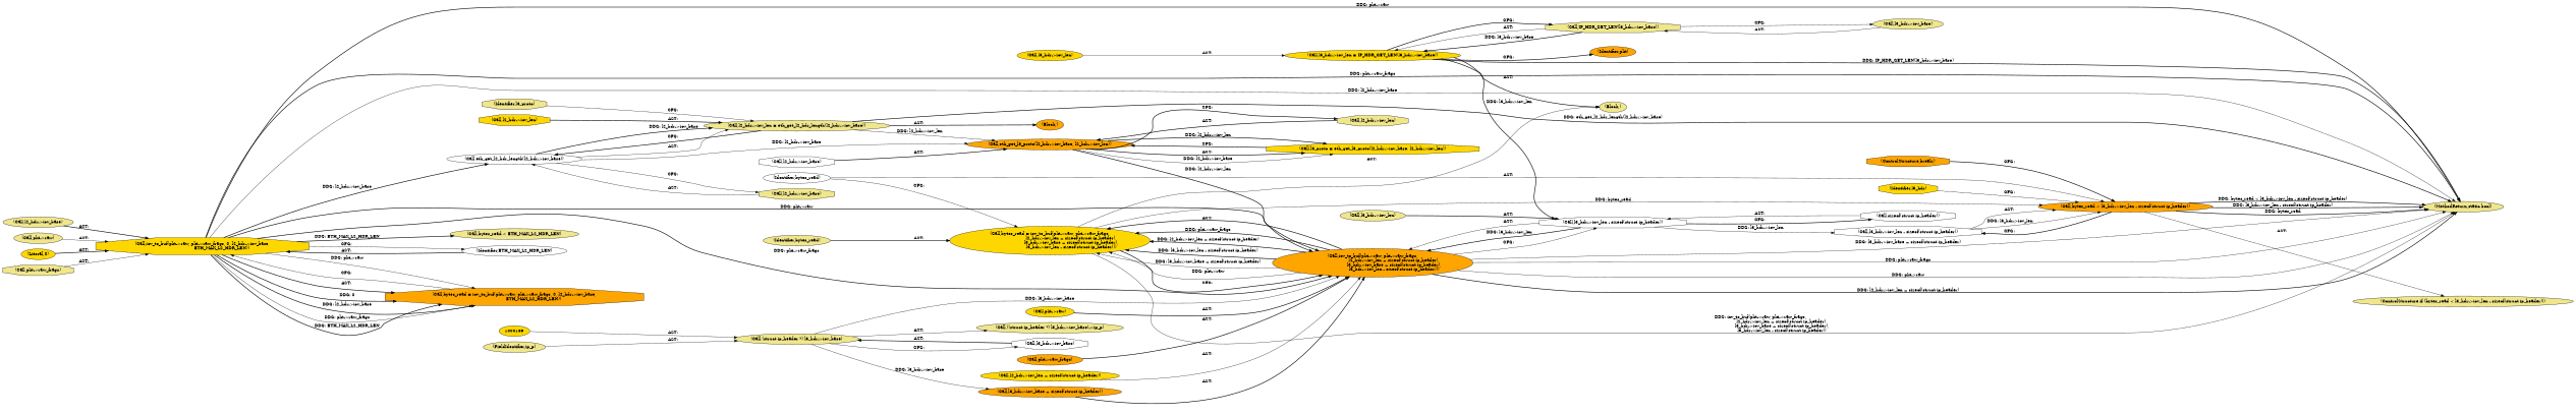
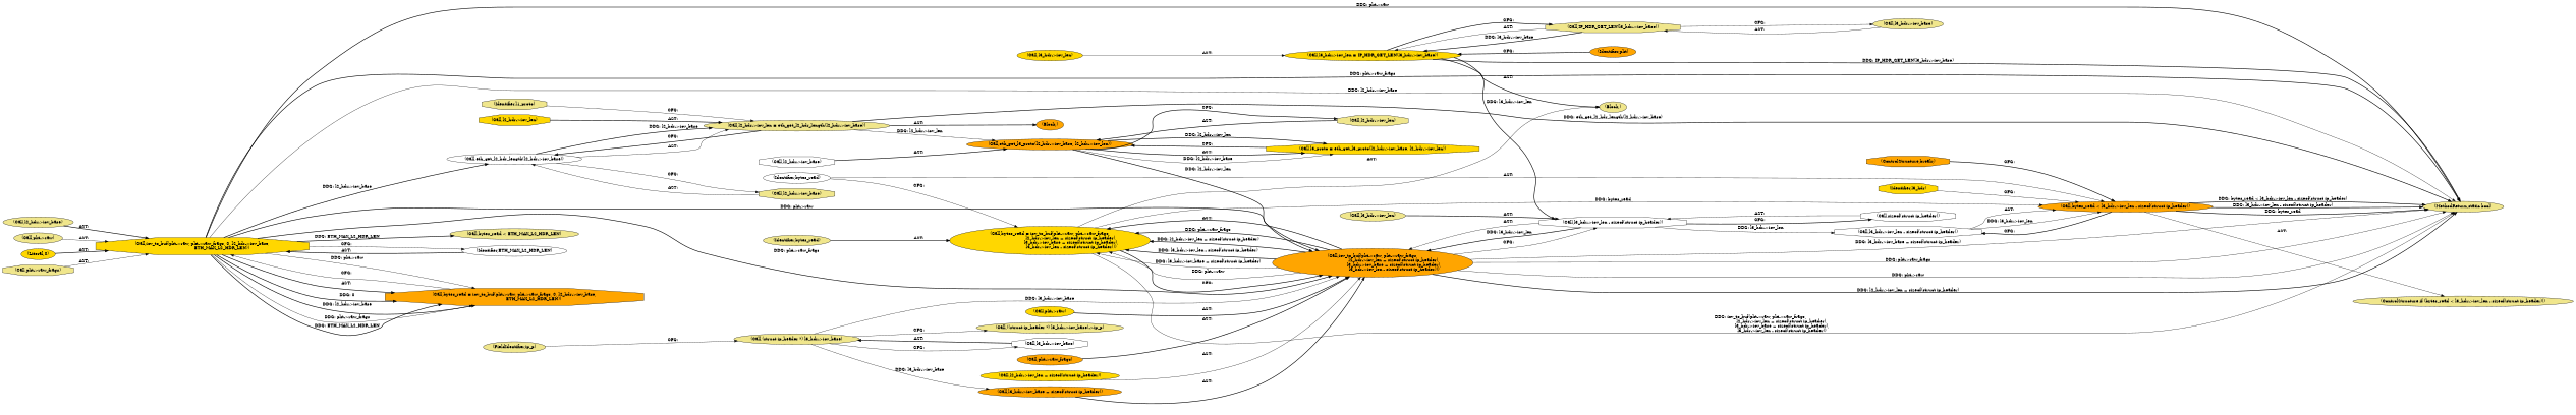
  digraph {
    rankdir=LR
    node [fillcolor=khaki shape=ellipse style=filled]
    edge [style=bold]
    n1 [fillcolor=gold label="(Call,bytes_read = iov_to_buf(pkt->raw, pkt->raw_frags,\n                                l2_hdr->iov_len + sizeof(struct ip_header),\n                                l3_hdr->iov_base + sizeof(struct ip_header),\n                                l3_hdr->iov_len - sizeof(struct ip_header)))"]
    n2 [fillcolor=orange label="(Call,iov_to_buf(pkt->raw, pkt->raw_frags,\n                                l2_hdr->iov_len + sizeof(struct ip_header),\n                                l3_hdr->iov_base + sizeof(struct ip_header),\n                                l3_hdr->iov_len - sizeof(struct ip_header)))"]
    n3 [fillcolor=orange label="(Call,bytes_read < l3_hdr->iov_len - sizeof(struct ip_header))"]
    n4 [label="(Block,)"]
    n5 [label="(MethodReturn,static bool)"]
    n6 [fillcolor=white label="(Call,l3_hdr->iov_len - sizeof(struct ip_header))" shape=octagon]
    n7 [fillcolor=white label="(Call,l3_hdr->iov_len - sizeof(struct ip_header))" shape=octagon]
    n8 [label="(ControlStructure,if (bytes_read < l3_hdr->iov_len - sizeof(struct ip_header)))"]
    n9 [fillcolor=white label="(Call,sizeof(struct ip_header))" shape=octagon]
    n10 [fillcolor=gold label="(Call,iov_to_buf(pkt->raw, pkt->raw_frags, 0, l2_hdr->iov_base,\n                             ETH_MAX_L2_HDR_LEN))" shape=octagon]
    n11 [fillcolor=white label="(Call,eth_get_l2_hdr_length(l2_hdr->iov_base))"]
    n12 [label="(Call,bytes_read < ETH_MAX_L2_HDR_LEN)"]
    n13 [fillcolor=white label="(Identifier,ETH_MAX_L2_HDR_LEN)"]
    n14 [fillcolor=orange label="(Call,bytes_read = iov_to_buf(pkt->raw, pkt->raw_frags, 0, l2_hdr->iov_base,\n                             ETH_MAX_L2_HDR_LEN))" shape=octagon]
    n15 [fillcolor=orange label="(Call,eth_get_l3_proto(l2_hdr->iov_base, l2_hdr->iov_len))"]
    n16 [label="(Call,l2_hdr->iov_len = eth_get_l2_hdr_length(l2_hdr->iov_base))"]
    n17 [label="(Call,l2_hdr->iov_base)" shape=octagon]
    n18 [fillcolor=gold label="(Call,l3_proto = eth_get_l3_proto(l2_hdr->iov_base, l2_hdr->iov_len))" shape=octagon]
    n19 [label="(Call,l2_hdr->iov_len)" shape=octagon]
    n20 [fillcolor=gold label="(Call,l2_hdr->iov_len + sizeof(struct ip_header))"]
    n21 [fillcolor=orange label="(Block,)"]
    n22 [label="(Call,(struct ip_header *) l3_hdr->iov_base)"]
    n23 [fillcolor=white label="(Call,l3_hdr->iov_base)" shape=octagon]
    n24 [fillcolor=orange label="(Call,l3_hdr->iov_base + sizeof(struct ip_header))"]
    n25 [label="(Call,((struct ip_header *) l3_hdr->iov_base)->ip_p)"]
    n26 [label="(Call,IP_HDR_GET_LEN(l3_hdr->iov_base))" shape=octagon]
    n27 [fillcolor=gold label="(Call,l3_hdr->iov_len = IP_HDR_GET_LEN(l3_hdr->iov_base))"]
    n28 [label="(Call,l3_hdr->iov_base)"]
    n29 [fillcolor=white label="(Call,l2_hdr->iov_base)" shape=octagon]
    n30 [fillcolor=orange label="(ControlStructure,break;)" shape=octagon]
    n31 [label="(Call,l2_hdr->iov_base)"]
    n32 [label="(Call,pkt->raw)"]
    n33 [fillcolor=white label="(Identifier,bytes_read)"]
    n34 [label="(FieldIdentifier,ip_p)"]
    n35 [fillcolor=gold label="(Call,l3_hdr->iov_len)"]
    n36 [fillcolor=gold label="(Identifier,l3_hdr)" shape=octagon]
    n37 [label="(Call,l3_hdr->iov_len)"]
    n38 [label="(Identifier,bytes_read)"]
    n39 [fillcolor=orange label="(Identifier,pkt)"]
    n40 [fillcolor=gold label="(Call,pkt->raw)"]
    n41 [fillcolor=gold label="(Literal,0)"]
    n42 [label="(Call,pkt->raw_frags)" shape=octagon]
-   n43 [label="(Identifier,l3_proto)" shape=octagon]
+   n43 [label="(Identifier,l1_proto)" shape=octagon]
    n44 [fillcolor=gold label="(Call,l2_hdr->iov_len)" shape=octagon]
    n45 [fillcolor=orange label="(Call,pkt->raw_frags)"]
-   1000186 [fillcolor=gold]
    n1 -> n2 [label="CFG: "]
    n1 -> n3 [label="DDG: bytes_read" style=solid]
    n1 -> n4 [label="AST: " style=solid]
    n1 -> n5 [label="DDG: iov_to_buf(pkt->raw, pkt->raw_frags,\n                                l2_hdr->iov_len + sizeof(struct ip_header),\n                                l3_hdr->iov_base + sizeof(struct ip_header),\n                                l3_hdr->iov_len - sizeof(struct ip_header))" style=solid]
    n2 -> n1 [label="AST: "]
    n2 -> n1 [label="DDG: pkt->raw_frags"]
    n2 -> n1 [label="DDG: l2_hdr->iov_len + sizeof(struct ip_header)"]
    n2 -> n1 [label="DDG: l3_hdr->iov_len - sizeof(struct ip_header)"]
    n2 -> n1 [label="DDG: l3_hdr->iov_base + sizeof(struct ip_header)" style=solid]
    n2 -> n1 [label="DDG: pkt->raw" style=solid]
    n2 -> n5 [label="DDG: l3_hdr->iov_base + sizeof(struct ip_header)" style=solid]
    n2 -> n5 [label="DDG: pkt->raw_frags" style=solid]
    n2 -> n5 [label="DDG: pkt->raw" style=solid]
    n2 -> n5 [label="DDG: l2_hdr->iov_len + sizeof(struct ip_header)"]
    n2 -> n6 [label="CFG: " style=solid]
    n3 -> n5 [label="DDG: bytes_read < l3_hdr->iov_len - sizeof(struct ip_header)"]
    n3 -> n5 [label="DDG: l3_hdr->iov_len - sizeof(struct ip_header)"]
    n3 -> n5 [label="DDG: bytes_read"]
    n3 -> n7 [label="CFG: "]
    n3 -> n8 [label="AST: " style=solid]
    n6 -> n2 [label="AST: " style=solid]
    n6 -> n2 [label="DDG: l3_hdr->iov_len"]
    n6 -> n7 [label="DDG: l3_hdr->iov_len" style=solid]
    n6 -> n9 [label="CFG: "]
    n7 -> n3 [label="AST: " style=solid]
    n7 -> n3 [label="DDG: l3_hdr->iov_len" style=solid]
    n9 -> n6 [label="AST: " style=solid]
    n10 -> n2 [label="DDG: pkt->raw"]
    n10 -> n2 [label="DDG: pkt->raw_frags"]
    n10 -> n5 [label="DDG: pkt->raw"]
    n10 -> n5 [label="DDG: pkt->raw_frags"]
    n10 -> n5 [label="DDG: l2_hdr->iov_base" style=solid]
    n10 -> n11 [label="DDG: l2_hdr->iov_base"]
    n10 -> n12 [label="DDG: ETH_MAX_L2_HDR_LEN"]
    n10 -> n13 [label="CFG: " style=solid]
    n10 -> n14 [label="AST: "]
    n10 -> n14 [label="DDG: 0"]
    n10 -> n14 [label="DDG: l2_hdr->iov_base"]
    n10 -> n14 [label="DDG: pkt->raw_frags" style=solid]
    n10 -> n14 [label="DDG: ETH_MAX_L2_HDR_LEN"]
    n10 -> n14 [label="DDG: pkt->raw" style=solid]
-   n11 -> n15 [label="DDG: l2_hdr->iov_base" style=solid]
    n11 -> n16 [label="AST: " style=solid]
    n11 -> n16 [label="DDG: l2_hdr->iov_base"]
    n11 -> n17 [label="CFG: " style=solid]
    n13 -> n10 [label="AST: "]
    n14 -> n10 [label="CFG: " style=solid]
    n15 -> n2 [label="DDG: l2_hdr->iov_len"]
    n15 -> n18 [label="AST: "]
    n15 -> n18 [label="DDG: l2_hdr->iov_base" style=solid]
    n15 -> n18 [label="DDG: l2_hdr->iov_len"]
    n15 -> n19 [label="CFG: "]
    n16 -> n5 [label="DDG: eth_get_l2_hdr_length(l2_hdr->iov_base)"]
    n16 -> n11 [label="CFG: "]
    n16 -> n15 [label="DDG: l2_hdr->iov_len" style=solid]
    n16 -> n21 [label="AST: "]
    n17 -> n11 [label="AST: " style=solid]
    n18 -> n15 [label="CFG: "]
    n19 -> n15 [label="AST: "]
    n20 -> n2 [label="AST: " style=solid]
    n22 -> n2 [label="DDG: l3_hdr->iov_base" style=solid]
    n22 -> n23 [label="CFG: " style=solid]
    n22 -> n24 [label="DDG: l3_hdr->iov_base" style=solid]
-   n22 -> n25 [label="AST: " style=solid]
+   n22 -> n25 [label="CFG: " style=solid]
    n23 -> n22 [label="AST: "]
    n24 -> n2 [label="AST: "]
    n26 -> n27 [label="AST: " style=solid]
    n26 -> n27 [label="DDG: l3_hdr->iov_base"]
    n26 -> n28 [label="CFG: " style=solid]
    n27 -> n4 [label="AST: "]
    n27 -> n5 [label="DDG: IP_HDR_GET_LEN(l3_hdr->iov_base)"]
    n27 -> n6 [label="DDG: l3_hdr->iov_len"]
    n27 -> n26 [label="CFG: "]
    n28 -> n26 [label="AST: " style=solid]
    n29 -> n15 [label="AST: "]
    n30 -> n3 [label="CFG: "]
    n31 -> n10 [label="AST: "]
    n32 -> n10 [label="AST: " style=solid]
    n33 -> n1 [label="CFG: " style=solid]
    n33 -> n3 [label="AST: " style=solid]
-   n34 -> n22 [label="AST: " style=solid]
+   n34 -> n22 [label="CFG: " style=solid]
    n35 -> n27 [label="AST: " style=solid]
    n36 -> n3 [label="CFG: " style=solid]
    n37 -> n6 [label="AST: "]
    n38 -> n1 [label="AST: "]
-   n27 -> n39 [label="CFG: "]
+   n39 -> n27 [label="CFG: "]
    n40 -> n2 [label="AST: "]
    n41 -> n10 [label="AST: "]
    n42 -> n10 [label="AST: " style=solid]
    n43 -> n16 [label="CFG: " style=solid]
    n44 -> n16 [label="AST: "]
    n45 -> n2 [label="AST: "]
-   1000186 -> n22 [label="AST: " style=solid]
  }
